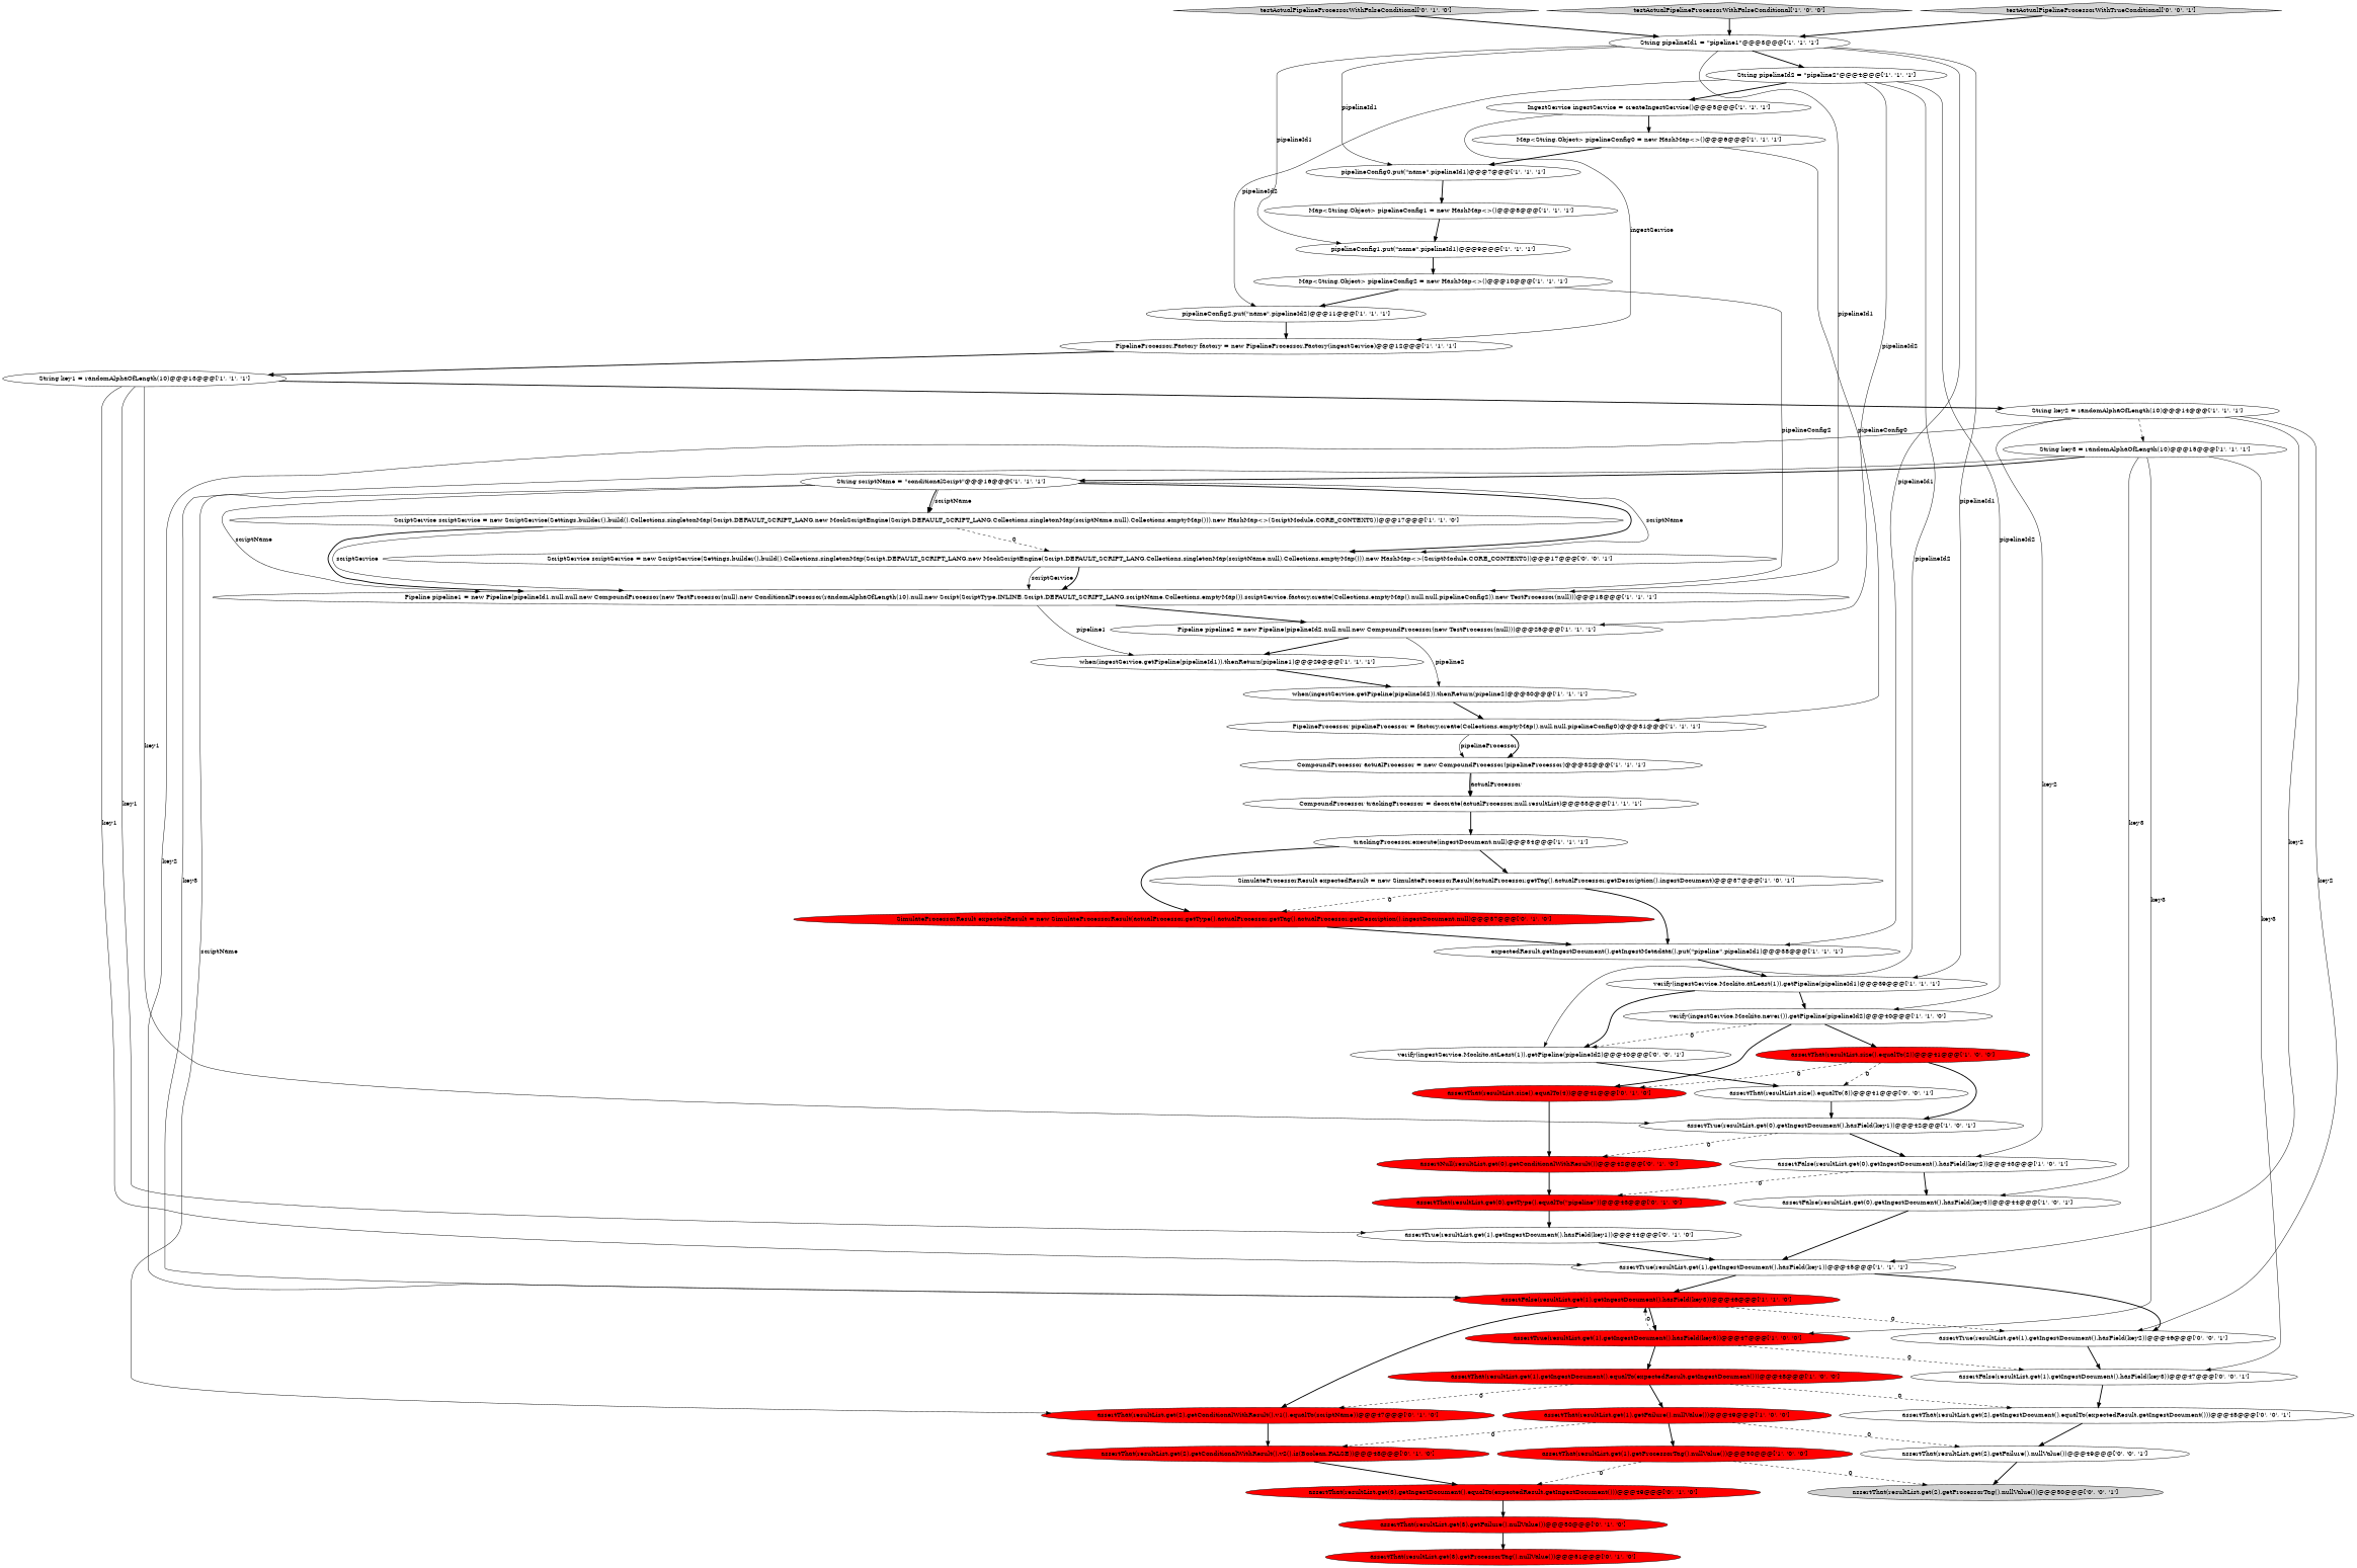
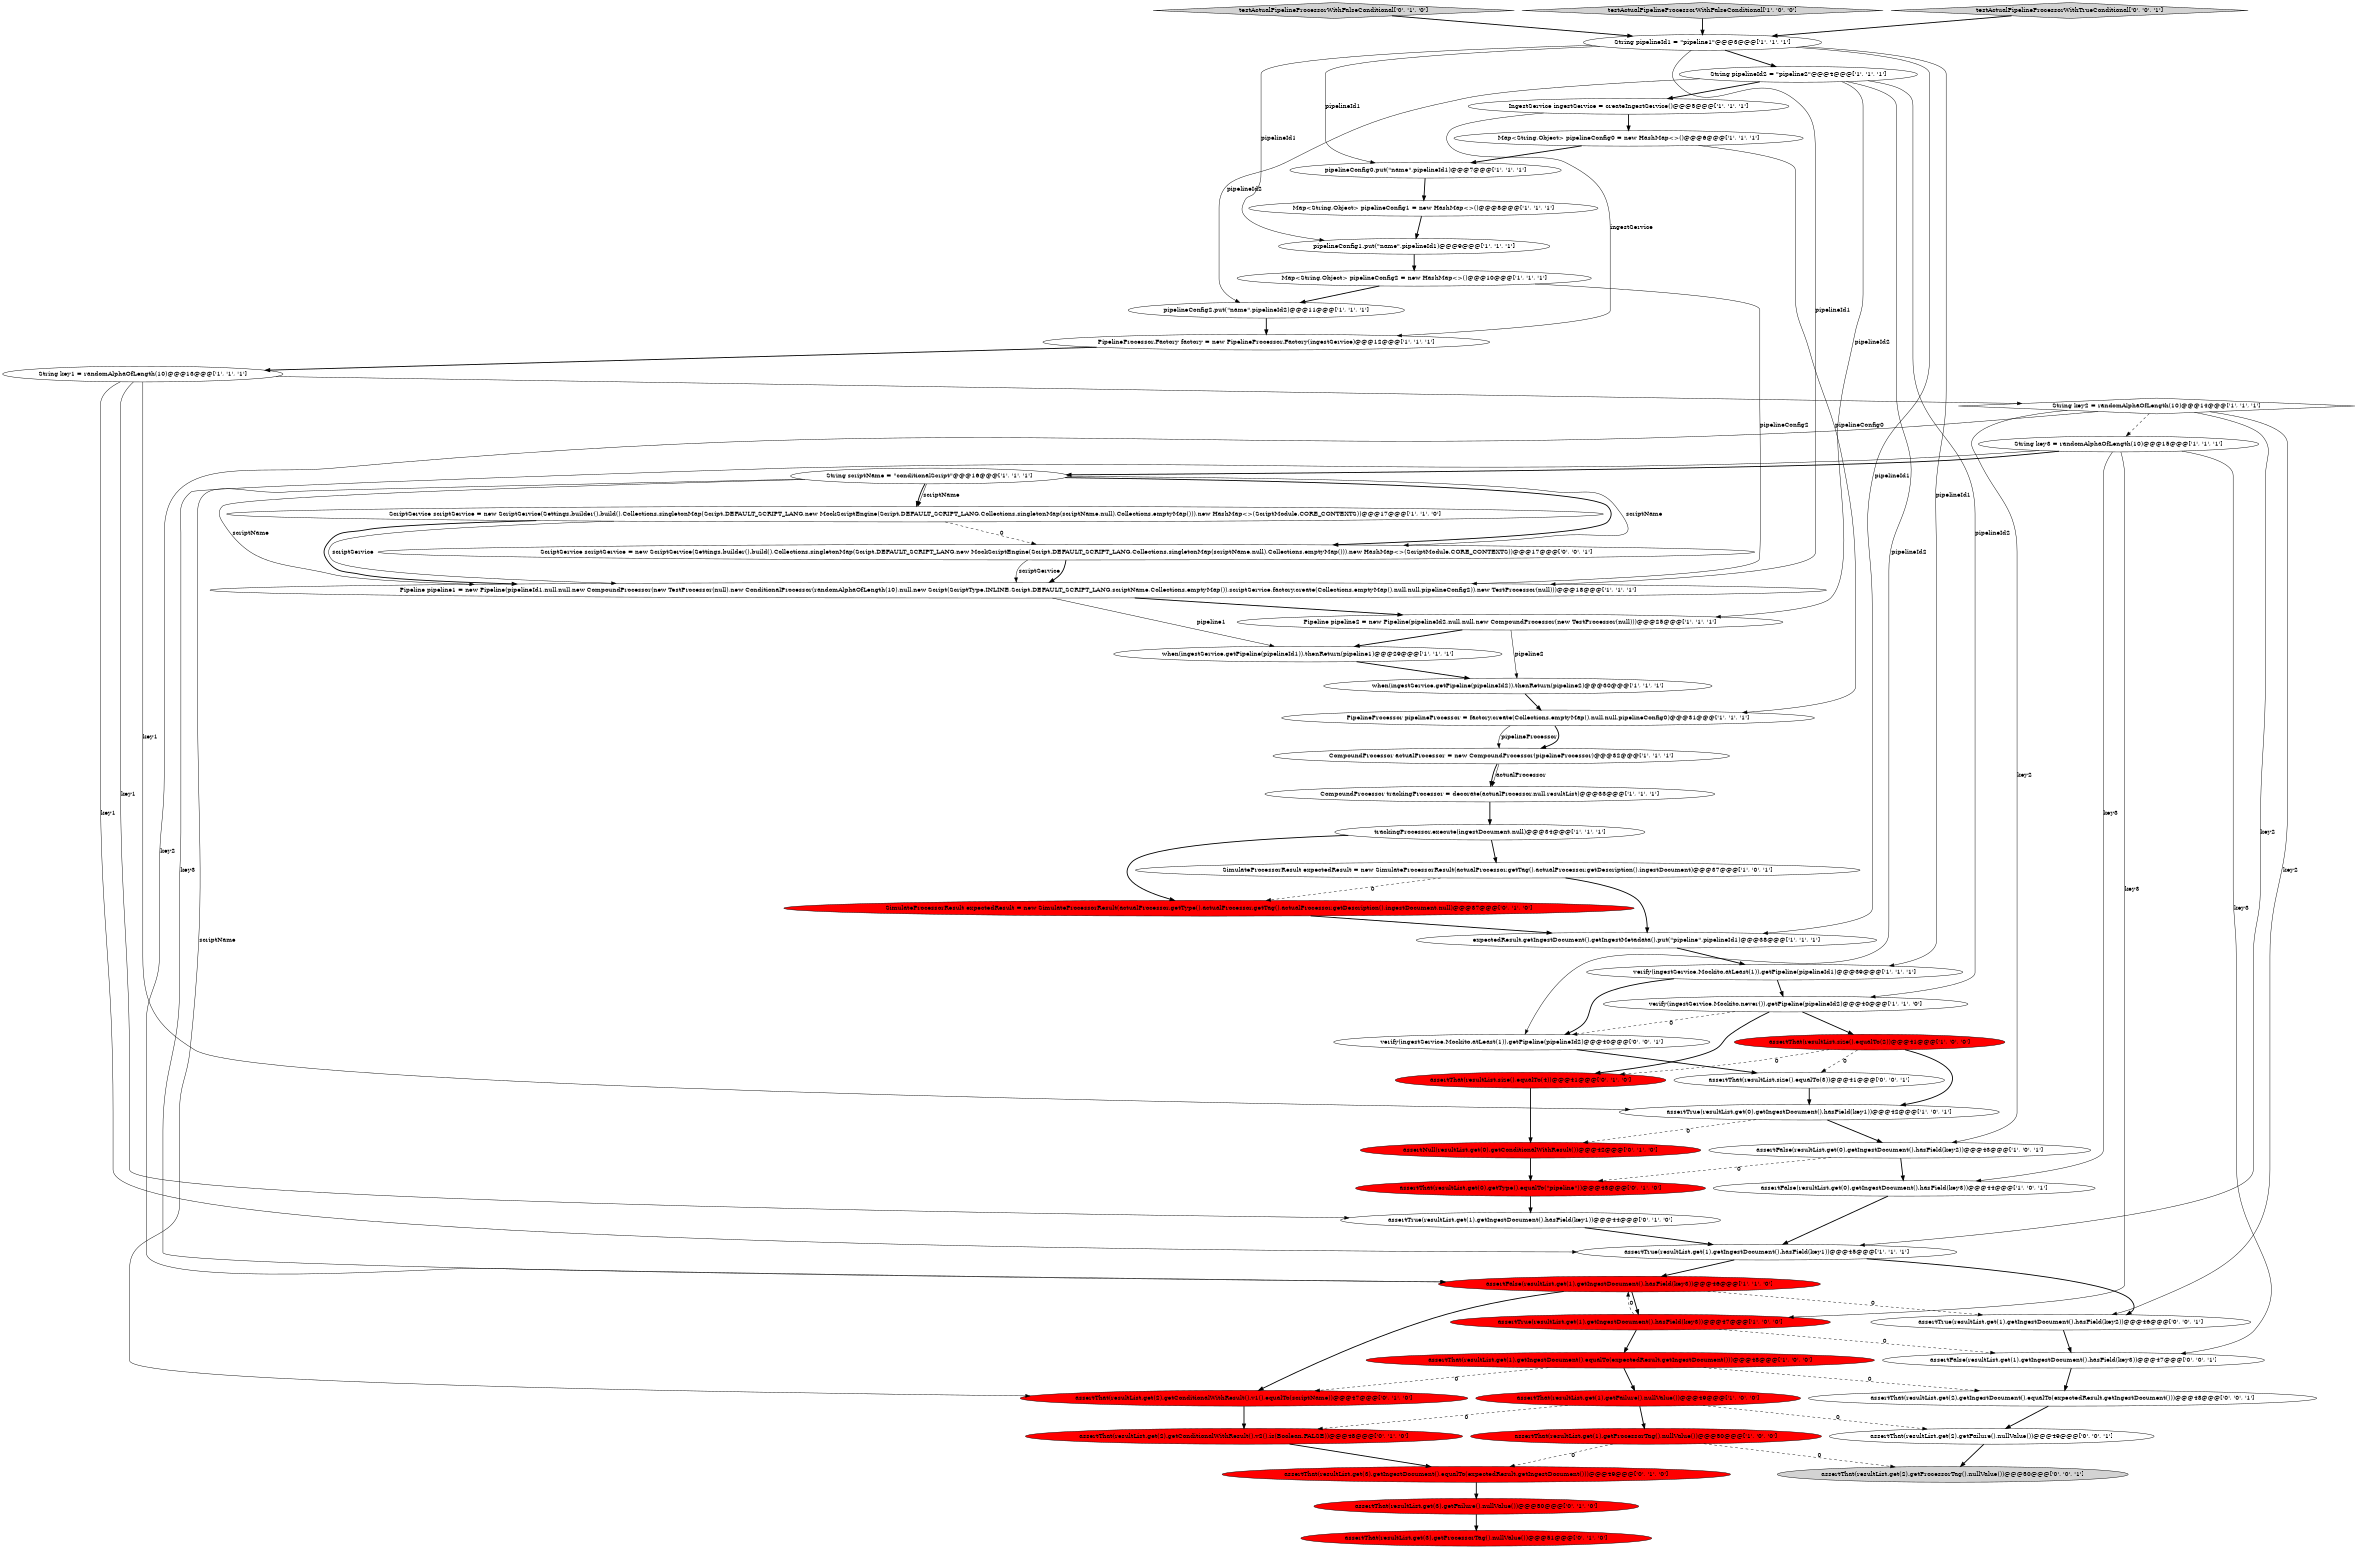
  digraph {
    node [fillcolor=white shape=ellipse style=filled]
    edge [style=bold]
    n1 [label="String pipelineId2 = \"pipeline2\"@@@4@@@['1', '1', '1']"]
    n2 [label="Pipeline pipeline2 = new Pipeline(pipelineId2,null,null,new CompoundProcessor(new TestProcessor(null)))@@@25@@@['1', '1', '1']"]
    n3 [label="pipelineConfig2.put(\"name\",pipelineId2)@@@11@@@['1', '1', '1']"]
    n4 [label="verify(ingestService,Mockito.never()).getPipeline(pipelineId2)@@@40@@@['1', '1', '0']"]
    n5 [label="verify(ingestService,Mockito.atLeast(1)).getPipeline(pipelineId2)@@@40@@@['0', '0', '1']"]
    n6 [label="IngestService ingestService = createIngestService()@@@5@@@['1', '1', '1']"]
    n7 [label="when(ingestService.getPipeline(pipelineId2)).thenReturn(pipeline2)@@@30@@@['1', '1', '1']"]
    n8 [label="when(ingestService.getPipeline(pipelineId1)).thenReturn(pipeline1)@@@29@@@['1', '1', '1']"]
    n9 [label="PipelineProcessor.Factory factory = new PipelineProcessor.Factory(ingestService)@@@12@@@['1', '1', '1']"]
    n10 [fillcolor=red label="assertThat(resultList.size(),equalTo(4))@@@41@@@['0', '1', '0']"]
    n11 [fillcolor=red label="assertThat(resultList.size(),equalTo(2))@@@41@@@['1', '0', '0']"]
    n12 [label="assertThat(resultList.size(),equalTo(3))@@@41@@@['0', '0', '1']"]
    n13 [label="Map<String,Object> pipelineConfig0 = new HashMap<>()@@@6@@@['1', '1', '1']"]
    n14 [label="expectedResult.getIngestDocument().getIngestMetadata().put(\"pipeline\",pipelineId1)@@@38@@@['1', '1', '1']"]
    n15 [label="verify(ingestService,Mockito.atLeast(1)).getPipeline(pipelineId1)@@@39@@@['1', '1', '1']"]
    n16 [fillcolor=red label="assertThat(resultList.get(3).getProcessorTag(),nullValue())@@@51@@@['0', '1', '0']"]
    n17 [fillcolor=lightgray label="testActualPipelineProcessorWithFalseConditional['0', '1', '0']" shape=diamond]
    n18 [label="String pipelineId1 = \"pipeline1\"@@@3@@@['1', '1', '1']"]
    n19 [label="pipelineConfig0.put(\"name\",pipelineId1)@@@7@@@['1', '1', '1']"]
    n20 [label="pipelineConfig1.put(\"name\",pipelineId1)@@@9@@@['1', '1', '1']"]
    n21 [label="Pipeline pipeline1 = new Pipeline(pipelineId1,null,null,new CompoundProcessor(new TestProcessor(null),new ConditionalProcessor(randomAlphaOfLength(10),null,new Script(ScriptType.INLINE,Script.DEFAULT_SCRIPT_LANG,scriptName,Collections.emptyMap()),scriptService,factory.create(Collections.emptyMap(),null,null,pipelineConfig2)),new TestProcessor(null)))@@@18@@@['1', '1', '1']"]
    n22 [label="PipelineProcessor pipelineProcessor = factory.create(Collections.emptyMap(),null,null,pipelineConfig0)@@@31@@@['1', '1', '1']"]
    n23 [label="CompoundProcessor actualProcessor = new CompoundProcessor(pipelineProcessor)@@@32@@@['1', '1', '1']"]
    n24 [label="CompoundProcessor trackingProcessor = decorate(actualProcessor,null,resultList)@@@33@@@['1', '1', '1']"]
    n25 [fillcolor=red label="SimulateProcessorResult expectedResult = new SimulateProcessorResult(actualProcessor.getType(),actualProcessor.getTag(),actualProcessor.getDescription(),ingestDocument,null)@@@37@@@['0', '1', '0']"]
    n26 [label="trackingProcessor.execute(ingestDocument,null)@@@34@@@['1', '1', '1']"]
    n27 [label="SimulateProcessorResult expectedResult = new SimulateProcessorResult(actualProcessor.getTag(),actualProcessor.getDescription(),ingestDocument)@@@37@@@['1', '0', '1']"]
    n28 [fillcolor=red label="assertThat(resultList.get(1).getIngestDocument(),equalTo(expectedResult.getIngestDocument()))@@@48@@@['1', '0', '0']"]
    n29 [fillcolor=red label="assertThat(resultList.get(1).getFailure(),nullValue())@@@49@@@['1', '0', '0']"]
    n30 [label="assertThat(resultList.get(2).getIngestDocument(),equalTo(expectedResult.getIngestDocument()))@@@48@@@['0', '0', '1']"]
    n31 [fillcolor=red label="assertThat(resultList.get(2).getConditionalWithResult().v1(),equalTo(scriptName))@@@47@@@['0', '1', '0']"]
    n32 [fillcolor=red label="assertThat(resultList.get(1).getProcessorTag(),nullValue())@@@50@@@['1', '0', '0']"]
    n33 [fillcolor=red label="assertThat(resultList.get(2).getConditionalWithResult().v2(),is(Boolean.FALSE))@@@48@@@['0', '1', '0']"]
    n34 [label="assertThat(resultList.get(2).getFailure(),nullValue())@@@49@@@['0', '0', '1']"]
    n35 [fillcolor=lightgray label="assertThat(resultList.get(2).getProcessorTag(),nullValue())@@@50@@@['0', '0', '1']"]
    n36 [label="String key1 = randomAlphaOfLength(10)@@@13@@@['1', '1', '1']"]
    n37 [label="assertTrue(resultList.get(0).getIngestDocument().hasField(key1))@@@42@@@['1', '0', '1']"]
-   n38 [label="String key2 = randomAlphaOfLength(10)@@@14@@@['1', '1', '1']"]
+   n38 [label="String key2 = randomAlphaOfLength(10)@@@14@@@['1', '1', '1']" shape=diamond]
    n39 [label="assertTrue(resultList.get(1).getIngestDocument().hasField(key1))@@@44@@@['0', '1', '0']"]
    n40 [label="assertTrue(resultList.get(1).getIngestDocument().hasField(key1))@@@45@@@['1', '1', '1']"]
    n41 [fillcolor=red label="assertNull(resultList.get(0).getConditionalWithResult())@@@42@@@['0', '1', '0']"]
    n42 [label="assertFalse(resultList.get(0).getIngestDocument().hasField(key2))@@@43@@@['1', '0', '1']"]
    n43 [fillcolor=red label="assertFalse(resultList.get(1).getIngestDocument().hasField(key3))@@@46@@@['1', '1', '0']"]
    n44 [label="assertTrue(resultList.get(1).getIngestDocument().hasField(key2))@@@46@@@['0', '0', '1']"]
    n45 [label="String key3 = randomAlphaOfLength(10)@@@15@@@['1', '1', '1']"]
    n46 [fillcolor=red label="assertThat(resultList.get(0).getType(),equalTo(\"pipeline\"))@@@43@@@['0', '1', '0']"]
    n47 [label="assertFalse(resultList.get(0).getIngestDocument().hasField(key3))@@@44@@@['1', '0', '1']"]
    n48 [fillcolor=red label="assertTrue(resultList.get(1).getIngestDocument().hasField(key3))@@@47@@@['1', '0', '0']"]
    n49 [label="assertFalse(resultList.get(1).getIngestDocument().hasField(key3))@@@47@@@['0', '0', '1']"]
    n50 [label="Map<String,Object> pipelineConfig1 = new HashMap<>()@@@8@@@['1', '1', '1']"]
    n51 [label="String scriptName = \"conditionalScript\"@@@16@@@['1', '1', '1']"]
    n52 [label="ScriptService scriptService = new ScriptService(Settings.builder().build(),Collections.singletonMap(Script.DEFAULT_SCRIPT_LANG,new MockScriptEngine(Script.DEFAULT_SCRIPT_LANG,Collections.singletonMap(scriptName,null),Collections.emptyMap())),new HashMap<>(ScriptModule.CORE_CONTEXTS))@@@17@@@['0', '0', '1']"]
    n53 [label="ScriptService scriptService = new ScriptService(Settings.builder().build(),Collections.singletonMap(Script.DEFAULT_SCRIPT_LANG,new MockScriptEngine(Script.DEFAULT_SCRIPT_LANG,Collections.singletonMap(scriptName,null),Collections.emptyMap())),new HashMap<>(ScriptModule.CORE_CONTEXTS))@@@17@@@['1', '1', '0']"]
    n54 [fillcolor=red label="assertThat(resultList.get(3).getIngestDocument(),equalTo(expectedResult.getIngestDocument()))@@@49@@@['0', '1', '0']"]
    n55 [label="Map<String,Object> pipelineConfig2 = new HashMap<>()@@@10@@@['1', '1', '1']"]
    n56 [fillcolor=lightgray label="testActualPipelineProcessorWithFalseConditional['1', '0', '0']" shape=diamond]
    n57 [fillcolor=red label="assertThat(resultList.get(3).getFailure(),nullValue())@@@50@@@['0', '1', '0']"]
    n58 [fillcolor=lightgray label="testActualPipelineProcessorWithTrueConditional['0', '0', '1']" shape=diamond]
    n1 -> n2 [label=pipelineId2 style=solid]
    n1 -> n3 [label=pipelineId2 style=solid]
    n1 -> n4 [label=pipelineId2 style=solid]
    n1 -> n5 [label=pipelineId2 style=solid]
    n1 -> n6
    n2 -> n7 [label=pipeline2 style=solid]
    n2 -> n8
    n3 -> n9
    n4 -> n5 [label=0 style=dashed]
    n4 -> n10
    n4 -> n11
    n5 -> n12
    n6 -> n9 [label=ingestService style=solid]
    n6 -> n13
    n7 -> n22
    n8 -> n7
    n9 -> n36
    n10 -> n41
    n11 -> n10 [label=0 style=dashed]
    n11 -> n12 [label=0 style=dashed]
    n11 -> n37
    n12 -> n37
    n13 -> n19
    n13 -> n22 [label=pipelineConfig0 style=solid]
    n14 -> n15
    n15 -> n4
    n15 -> n5
    n17 -> n18
    n18 -> n1
    n18 -> n14 [label=pipelineId1 style=solid]
    n18 -> n15 [label=pipelineId1 style=solid]
    n18 -> n19 [label=pipelineId1 style=solid]
    n18 -> n20 [label=pipelineId1 style=solid]
    n18 -> n21 [label=pipelineId1 style=solid]
    n19 -> n50
    n20 -> n55
    n21 -> n2
    n21 -> n8 [label=pipeline1 style=solid]
    n22 -> n23 [label=pipelineProcessor style=solid]
    n22 -> n23
    n23 -> n24
    n23 -> n24 [label=actualProcessor style=solid]
    n24 -> n26
    n25 -> n14
    n26 -> n25
    n26 -> n27
    n27 -> n14
    n27 -> n25 [label=0 style=dashed]
    n28 -> n29
    n28 -> n30 [label=0 style=dashed]
    n28 -> n31 [label=0 style=dashed]
    n29 -> n32
    n29 -> n33 [label=0 style=dashed]
    n29 -> n34 [label=0 style=dashed]
    n30 -> n34
    n31 -> n33
    n32 -> n35 [label=0 style=dashed]
    n32 -> n54 [label=0 style=dashed]
    n33 -> n54
    n34 -> n35
    n36 -> n37 [label=key1 style=solid]
-   n36 -> n38
+   n36 -> n38 [style=solid]
    n36 -> n39 [label=key1 style=solid]
    n36 -> n40 [label=key1 style=solid]
    n37 -> n41 [label=0 style=dashed]
    n37 -> n42
    n38 -> n40 [label=key2 style=solid]
    n38 -> n42 [label=key2 style=solid]
    n38 -> n43 [label=key2 style=solid]
    n38 -> n44 [label=key2 style=solid]
    n38 -> n45 [style=dashed]
    n39 -> n40
    n40 -> n43
    n40 -> n44
    n41 -> n46
    n42 -> n46 [label=0 style=dashed]
    n42 -> n47
    n43 -> n31
    n43 -> n44 [label=0 style=dashed]
    n43 -> n48
    n44 -> n49
    n45 -> n43 [label=key3 style=solid]
    n45 -> n47 [label=key3 style=solid]
    n45 -> n48 [label=key3 style=solid]
    n45 -> n49 [label=key3 style=solid]
    n45 -> n51
    n46 -> n39
    n47 -> n40
    n48 -> n28
    n48 -> n43 [label=0 style=dashed]
    n48 -> n49 [label=0 style=dashed]
    n49 -> n30
    n50 -> n20
    n51 -> n21 [label=scriptName style=solid]
    n51 -> n31 [label=scriptName style=solid]
    n51 -> n52
    n51 -> n52 [label=scriptName style=solid]
    n51 -> n53
    n51 -> n53 [label=scriptName style=solid]
    n52 -> n21 [label=scriptService style=solid]
    n52 -> n21
    n53 -> n21 [label=scriptService style=solid]
    n53 -> n21
    n53 -> n52 [label=0 style=dashed]
    n54 -> n57
    n55 -> n3
    n55 -> n21 [label=pipelineConfig2 style=solid]
    n56 -> n18
    n57 -> n16
    n58 -> n18
  }
